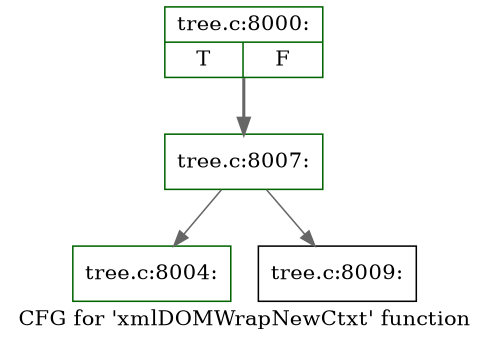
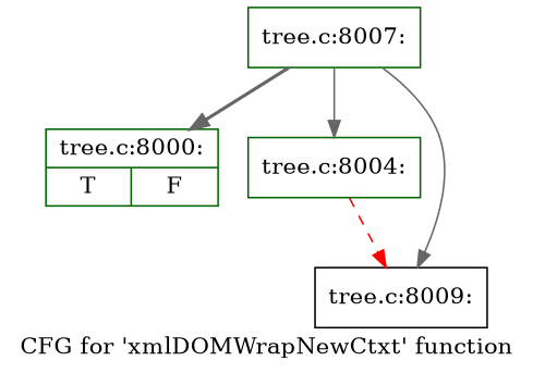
  digraph {
    label="CFG for 'xmlDOMWrapNewCtxt' function"
    node [color=darkgreen shape=record]
    edge [color=gray40 style=solid]
    n1 [label="{tree.c:8000:|{<s0>T|<s1>F}}"]
    n2 [label="{tree.c:8007:}"]
    n3 [label="{tree.c:8004:}"]
    n4 [color=black label="{tree.c:8009:}"]
-   n1 -> n2 [style=bold]
+   n2 -> n1 [style=bold]
    n2 -> n3
    n2 -> n4
+   n3 -> n4 [color=red style=dashed]
  }
